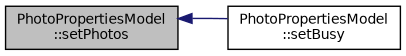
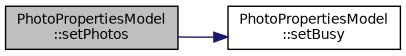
  digraph {
    rankdir=LR
    node [color=black fontname=Helvetica fontsize=10 shape=record style=filled]
    n1 [fillcolor=grey75 fontcolor=black height=0.2 label="PhotoPropertiesModel\l::setPhotos" width=0.4]
    n2 [fillcolor=white height=0.2 label="PhotoPropertiesModel\l::setBusy" width=0.4]
-   n2 -> n1 [color=midnightblue fontname=Helvetica fontsize=10 labelfontname=Helvetica labelfontsize=10 style=solid]
+   n1 -> n2 [color=midnightblue fontname=Helvetica fontsize=10 labelfontname=Helvetica labelfontsize=10 style=solid]
  }
